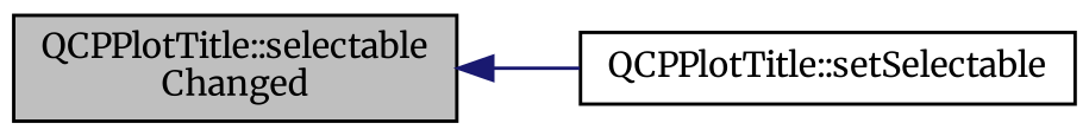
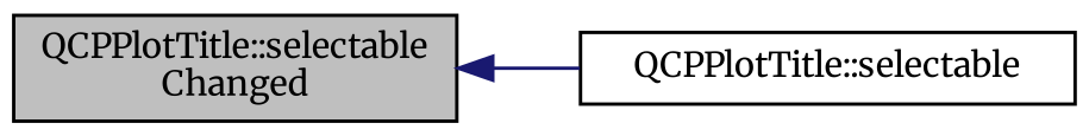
  digraph {
    rankdir=LR
    fontname=Merriweather
    node [color=black fontname=Merriweather fontsize=10 shape=record style=filled]
    n1 [fillcolor=grey75 fontcolor=black height=0.2 label="QCPPlotTitle::selectable\lChanged" width=0.4]
-   n2 [fillcolor=white height=0.2 label="QCPPlotTitle::setSelectable" width=0.4]
+   n2 [fillcolor=white height=0.2 label="QCPPlotTitle::selectable" width=0.4]
    n1 -> n2 [color=midnightblue dir=back fontname=Merriweather fontsize=10 labelfontname=Helvetica labelfontsize=10 style=solid]
  }
